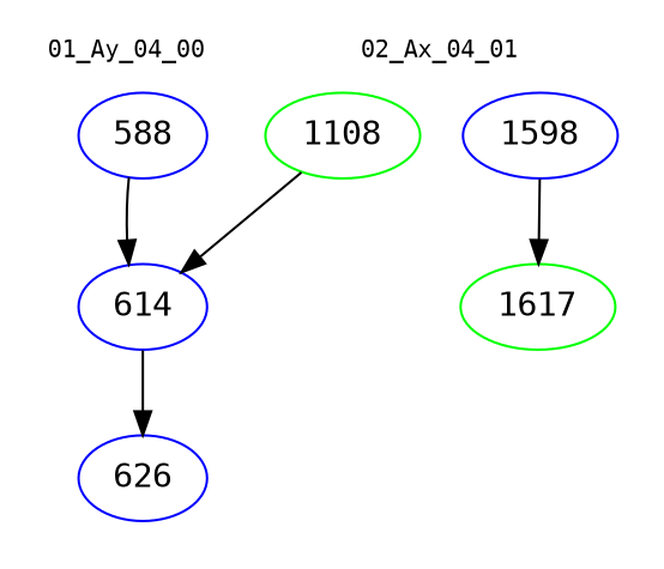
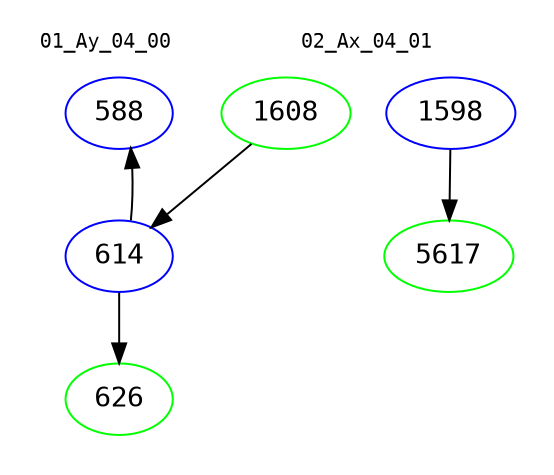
  digraph {
    fontname="DejaVu Sans Mono"
    node [color=blue fontname="DejaVu Sans Mono"]
    edge [color=black fontname="DejaVu Sans Mono"]
    n1 [label=588]
    n2 [label=614]
-   n3 [label=626]
-   n4 [color=green label=1108]
+   n3 [color=green label=626]
+   n4 [color=green label=1608]
    n5 [label=1598]
-   n6 [color=green label=1617]
+   n6 [color=green label=5617]
    subgraph cluster_1 {
      color=white
      fontsize=10
      label="01_Ay_04_00"
      n1
      n2
      n3
    }
    subgraph cluster_2 {
      color=white
      fontsize=10
      label="02_Ax_04_01"
      n4
      n5
      n6
    }
-   n1 -> n2
+   n2 -> n1
    n2 -> n3
    n4 -> n2
    n5 -> n6
  }
